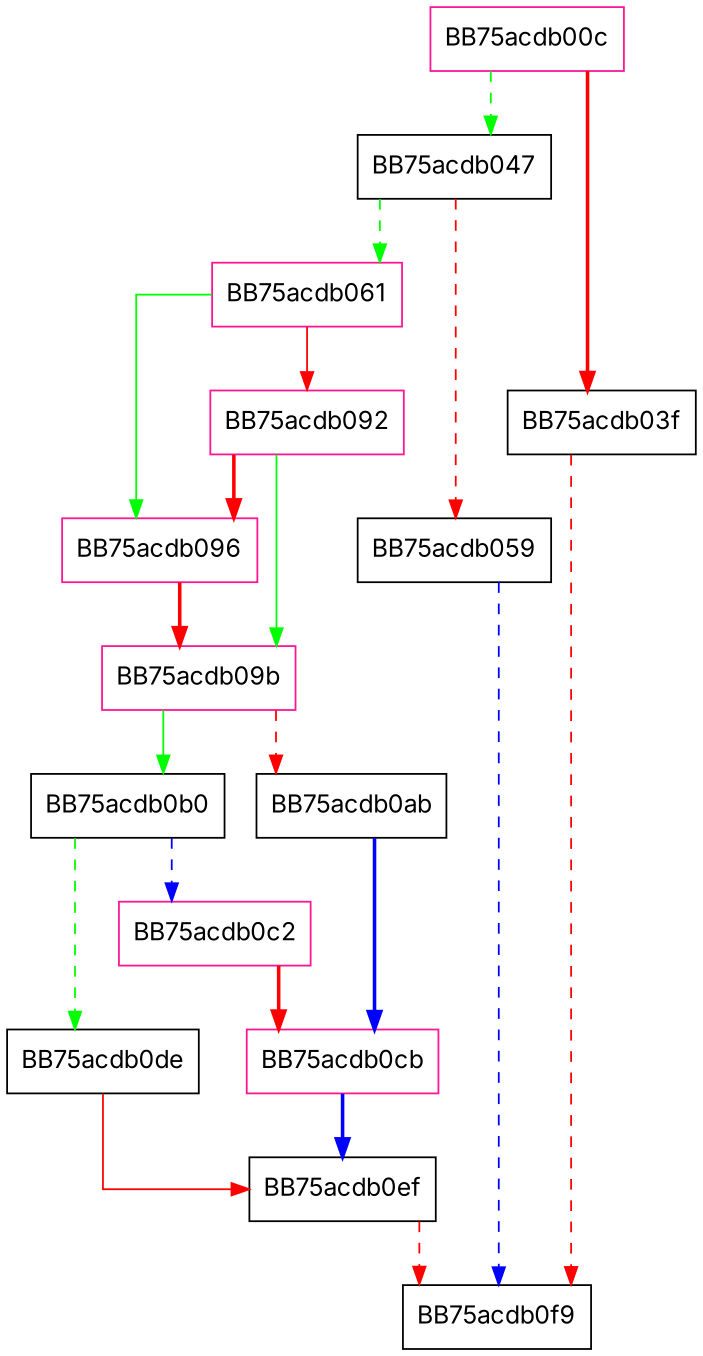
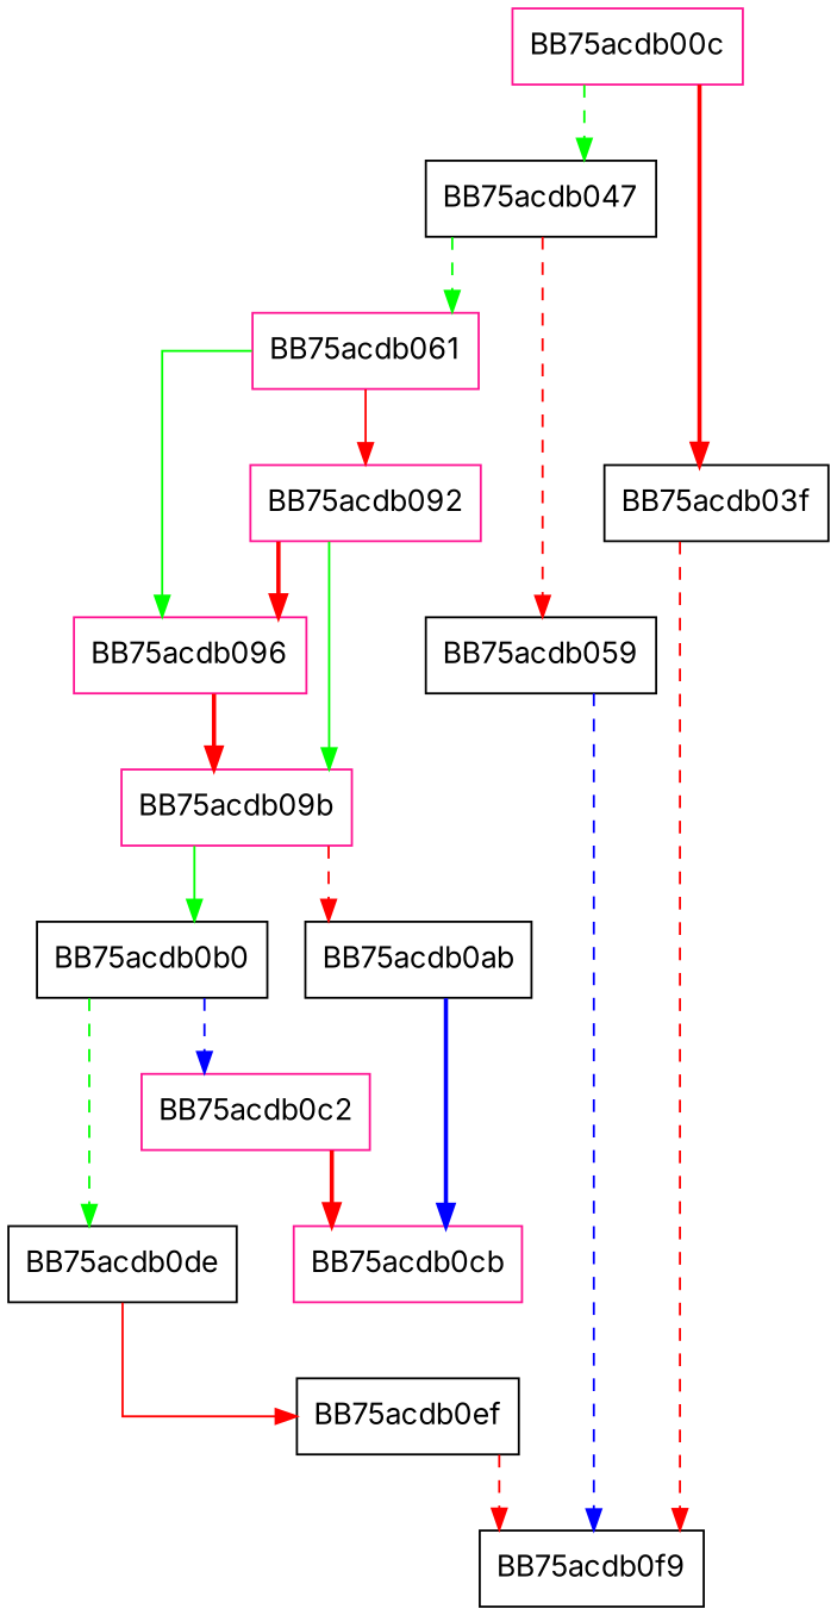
  digraph {
    fontname=Inter
    splines=ortho
    node [color=black fontname=Inter shape=box]
    edge [color=red fontname=Inter style=dashed]
    BB75acdb00c [color=deeppink]
    BB75acdb047
    BB75acdb03f
    BB75acdb061 [color=deeppink]
    BB75acdb059
    BB75acdb0f9
    BB75acdb096 [color=deeppink]
    BB75acdb092 [color=deeppink]
    BB75acdb09b [color=deeppink]
    BB75acdb0b0
    BB75acdb0ab
    BB75acdb0de
    BB75acdb0c2 [color=deeppink]
    BB75acdb0cb [color=deeppink]
    BB75acdb0ef
    BB75acdb00c -> BB75acdb047 [color=green]
    BB75acdb00c -> BB75acdb03f [style=bold]
    BB75acdb047 -> BB75acdb061 [color=green]
    BB75acdb047 -> BB75acdb059
    BB75acdb03f -> BB75acdb0f9
    BB75acdb061 -> BB75acdb096 [color=green style=solid]
    BB75acdb061 -> BB75acdb092 [style=solid]
    BB75acdb059 -> BB75acdb0f9 [color=blue]
    BB75acdb096 -> BB75acdb09b [style=bold]
    BB75acdb092 -> BB75acdb096 [style=bold]
    BB75acdb092 -> BB75acdb09b [color=green style=solid]
    BB75acdb09b -> BB75acdb0b0 [color=green style=solid]
    BB75acdb09b -> BB75acdb0ab
    BB75acdb0b0 -> BB75acdb0de [color=green]
    BB75acdb0b0 -> BB75acdb0c2 [color=blue]
    BB75acdb0ab -> BB75acdb0cb [color=blue style=bold]
    BB75acdb0de -> BB75acdb0ef [style=solid]
    BB75acdb0c2 -> BB75acdb0cb [style=bold]
-   BB75acdb0cb -> BB75acdb0ef [color=blue style=bold]
    BB75acdb0ef -> BB75acdb0f9
  }
